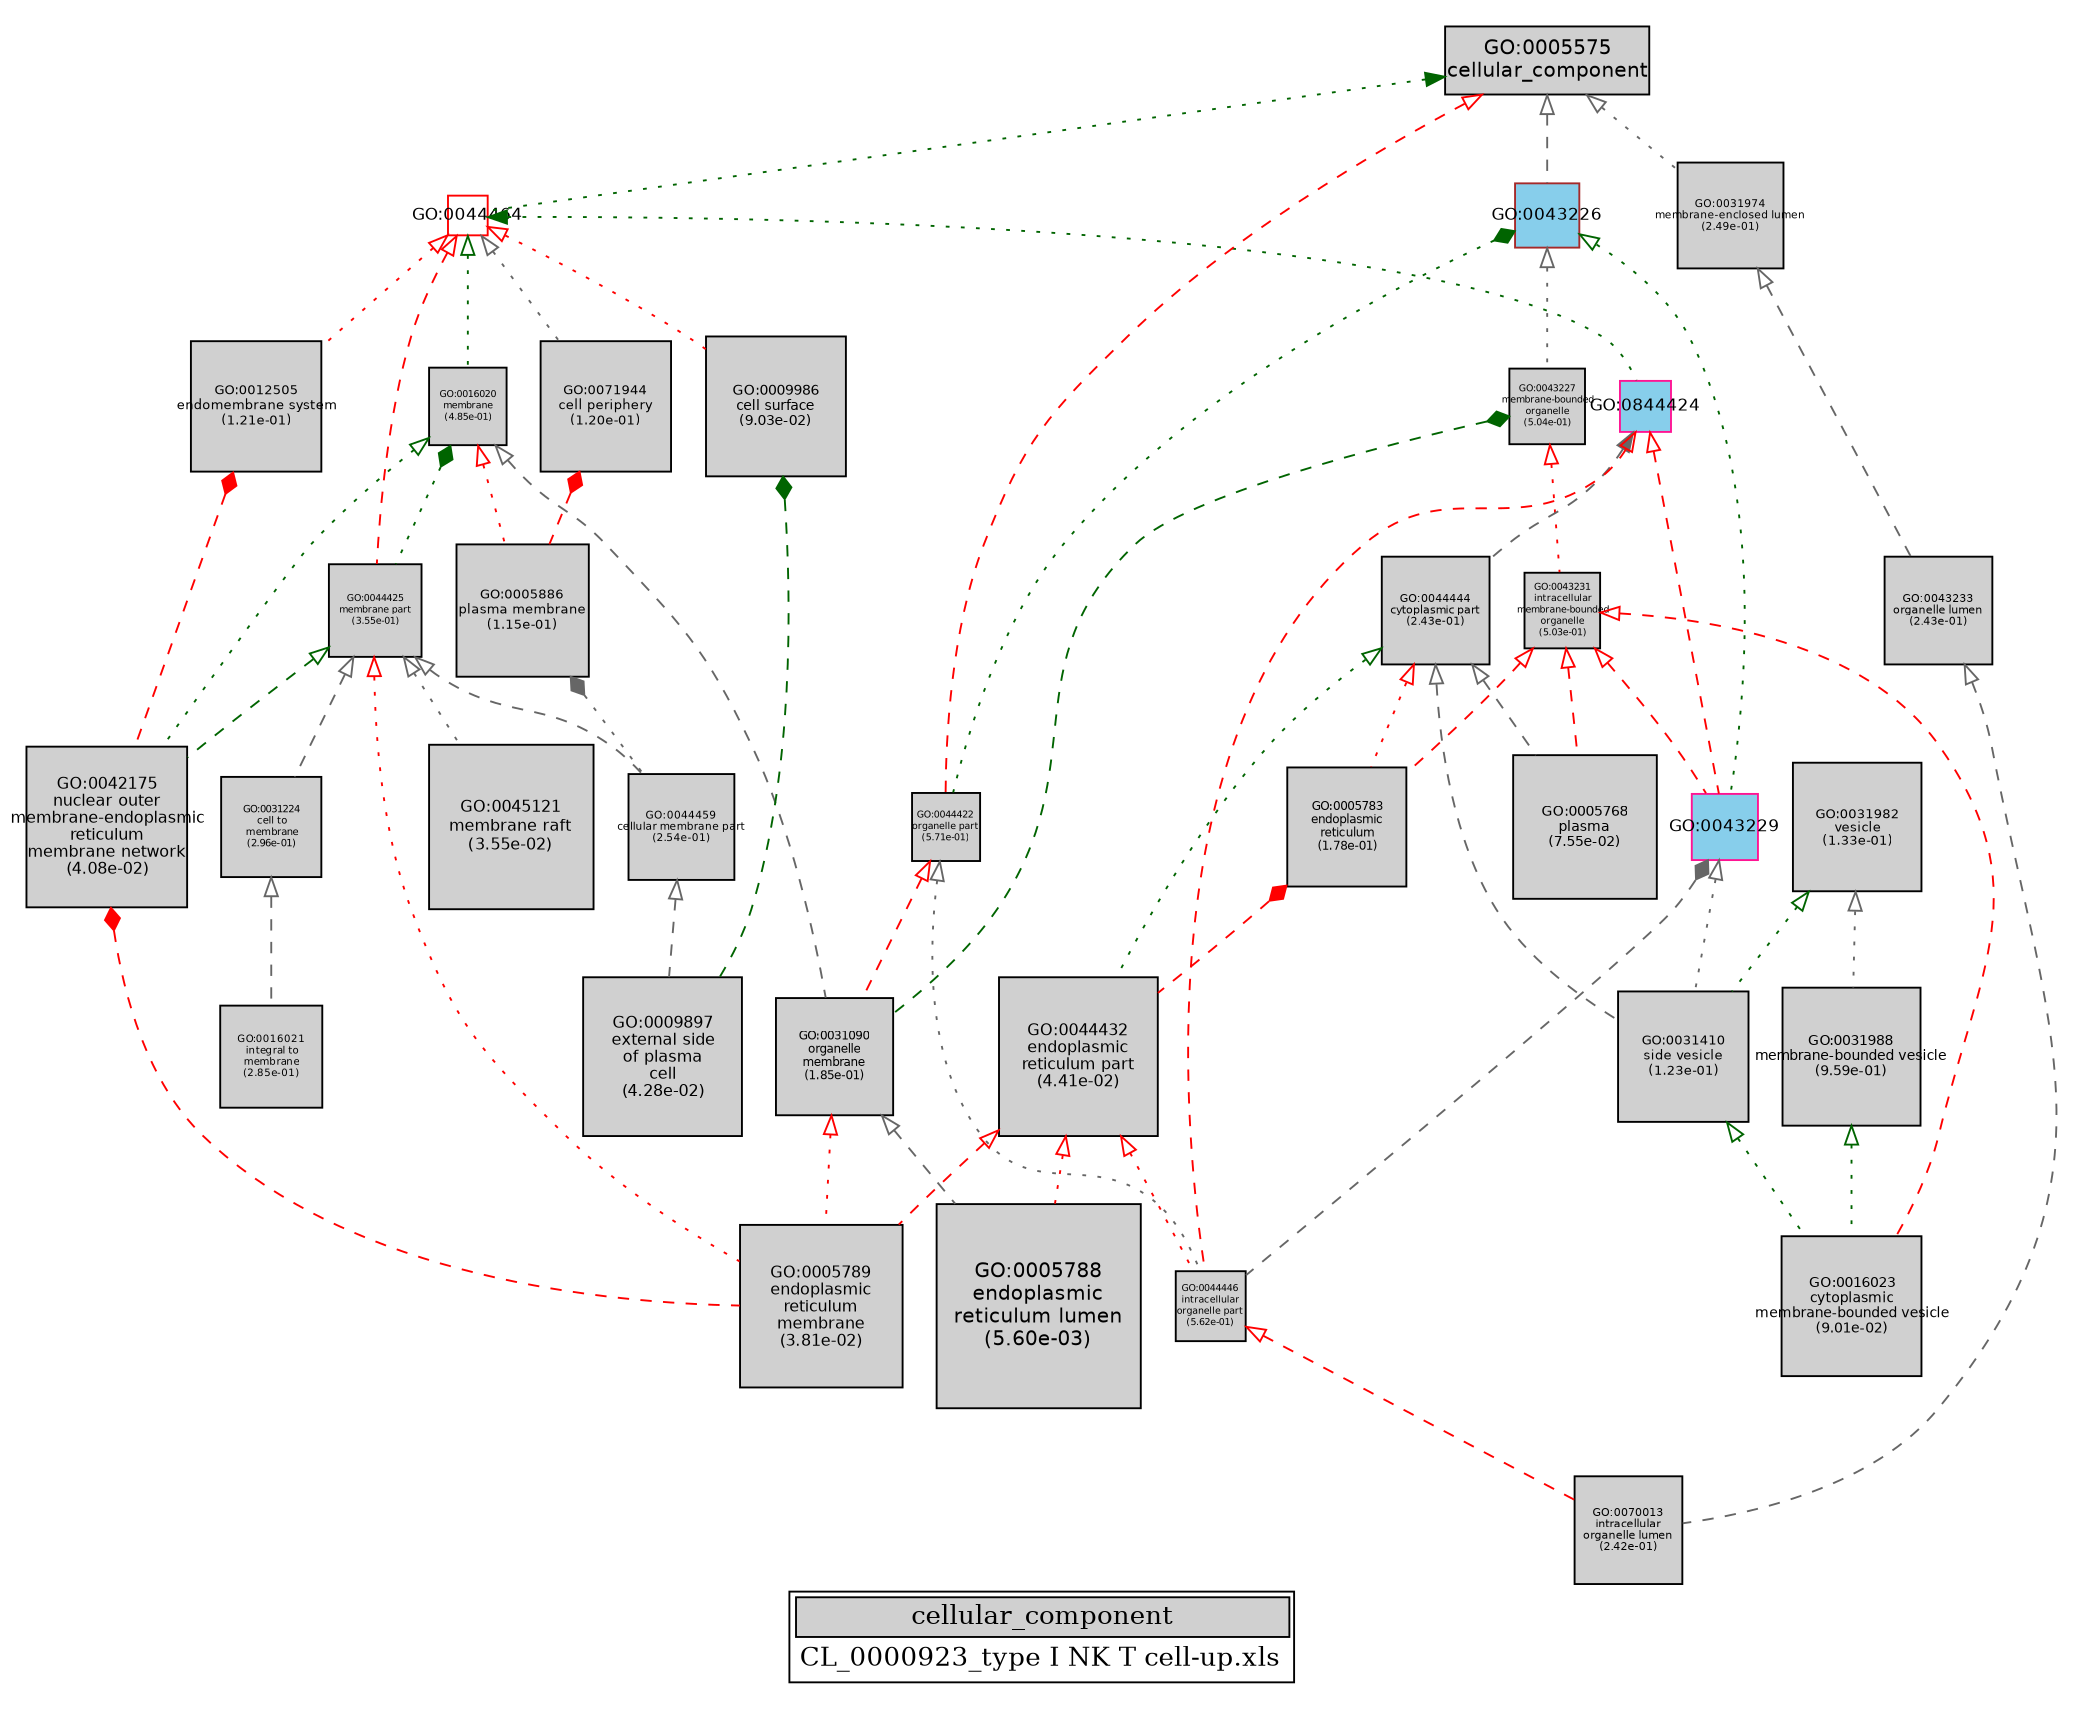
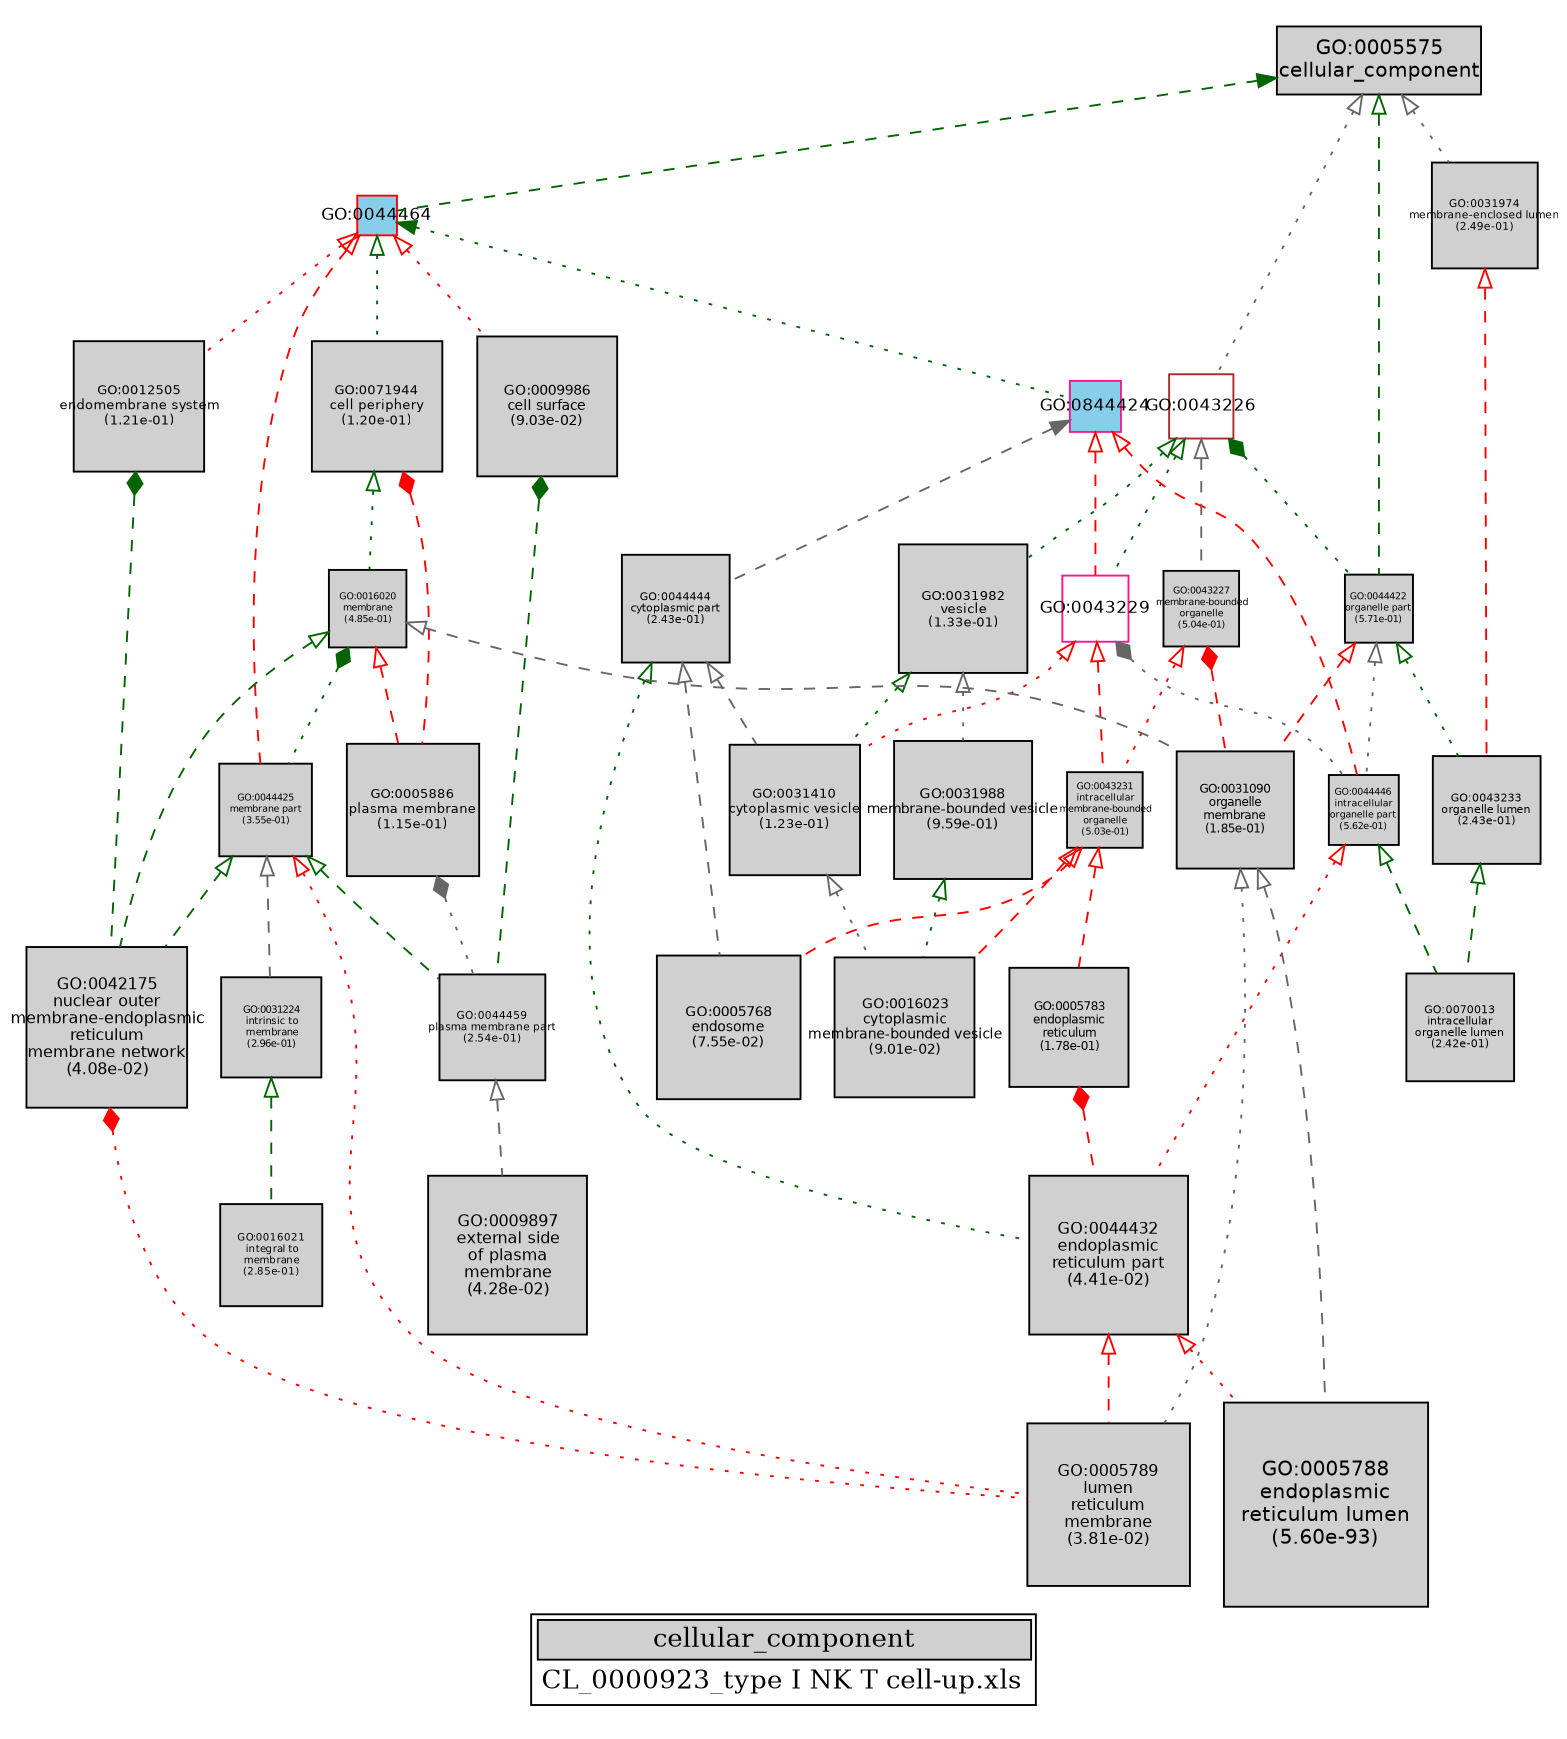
  digraph {
    bgcolor="#FFFFFF"
    label=<<TABLE COLOR="black" BGCOLOR="white"><TR><TD COLSPAN="2" BGCOLOR="#D0D0D0"><FONT COLOR="black">cellular_component</FONT></TD></TR><TR><TD BORDER="0">CL_0000923_type I NK T cell-up.xls</TD></TR></TABLE>>
    node [color=black fillcolor="#D0D0D0" fixedsize=true fontcolor=black fontname=Helvetica fontsize=5.0 shape=box style=filled]
    edge [arrowtail=empty color=red dir=back style=dashed weight=5.0]
    n1 [fontsize=7.00062603396 height=0.972309171383 label=<<TABLE BORDER="0"><TR><TD>GO:0005886<BR/>plasma membrane<BR/>(1.15e-01)</TD></TR></TABLE>> width=0.972309171383]
    n2 [fontsize=6.92913815093 height=0.96238029874 label=<<TABLE BORDER="0"><TR><TD>GO:0071944<BR/>cell periphery<BR/>(1.20e-01)</TD></TR></TABLE>> width=0.96238029874]
    n3 [fontsize=5.67503832844 height=0.788199767839 label=<<TABLE BORDER="0"><TR><TD>GO:0044444<BR/>cytoplasmic part<BR/>(2.43e-01)</TD></TR></TABLE>> width=0.788199767839]
    n4 [fontsize=5.62474560852 height=0.781214667851 label=<<TABLE BORDER="0"><TR><TD>GO:0031974<BR/>membrane-enclosed lumen<BR/>(2.49e-01)</TD></TR></TABLE>> width=0.781214667851]
    n5 [fontsize=5.6797338991 height=0.788851930431 label=<<TABLE BORDER="0"><TR><TD>GO:0070013<BR/>intracellular<BR/>organelle lumen<BR/>(2.42e-01)</TD></TR></TABLE>> width=0.788851930431]
-   "GO:0043226" [color=brown fillcolor=skyblue fontsize=9 height=0.477690431158 width=0.477690431158]
+   "GO:0043226" [color=brown fillcolor=white fontsize=9 height=0.477690431158 width=0.477690431158]
    n7 [height=0.508713684769 label=<<TABLE BORDER="0"><TR><TD>GO:0044446<BR/>intracellular<BR/>organelle part<BR/>(5.62e-01)</TD></TR></TABLE>> width=0.508713684769]
-   n8 [fontsize=5.2705909839 height=0.732026525541 label=<<TABLE BORDER="0"><TR><TD>GO:0031224<BR/>cell to<BR/>membrane<BR/>(2.96e-01)</TD></TR></TABLE>> width=0.732026525541]
-   "GO:0044464" [color=red fillcolor=white fontsize=9 height=0.294573552038 width=0.294573552038]
+   n8 [fontsize=5.2705909839 height=0.732026525541 label=<<TABLE BORDER="0"><TR><TD>GO:0031224<BR/>intrinsic to<BR/>membrane<BR/>(2.96e-01)</TD></TR></TABLE>> width=0.732026525541]
+   "GO:0044464" [color=red fillcolor=skyblue fontsize=9 height=0.294573552038 width=0.294573552038]
    n10 [fontsize=7.28162107493 height=1.01133626041 label=<<TABLE BORDER="0"><TR><TD>GO:0031988<BR/>membrane-bounded vesicle<BR/>(9.59e-01)</TD></TR></TABLE>> width=1.01133626041]
    n11 [fontsize=6.257541633 height=0.869103004584 label=<<TABLE BORDER="0"><TR><TD>GO:0005783<BR/>endoplasmic<BR/>reticulum<BR/>(1.78e-01)</TD></TR></TABLE>> width=0.869103004584]
-   n12 [fontsize=5.58435250459 height=0.775604514527 label=<<TABLE BORDER="0"><TR><TD>GO:0044459<BR/>cellular membrane part<BR/>(2.54e-01)</TD></TR></TABLE>> width=0.775604514527]
-   "GO:0043229" [color=deeppink fillcolor=skyblue fontsize=9 height=0.479479171327 width=0.479479171327]
+   n12 [fontsize=5.58435250459 height=0.775604514527 label=<<TABLE BORDER="0"><TR><TD>GO:0044459<BR/>plasma membrane part<BR/>(2.54e-01)</TD></TR></TABLE>> width=0.775604514527]
+   "GO:0043229" [color=deeppink fillcolor=white fontsize=9 height=0.479479171327 width=0.479479171327]
    n14 [fontsize=10.8 label=<<TABLE BORDER="0"><TR><TD>GO:0005575<BR/>cellular_component</TD></TR></TABLE>> width=1.5]
    n15 [height=0.676738184937 label=<<TABLE BORDER="0"><TR><TD>GO:0044425<BR/>membrane part<BR/>(3.55e-01)</TD></TR></TABLE>> width=0.676738184937]
    n16 [fontsize=5.35473665563 height=0.743713424393 label=<<TABLE BORDER="0"><TR><TD>GO:0016021<BR/>integral to<BR/>membrane<BR/>(2.85e-01)</TD></TR></TABLE>> width=0.743713424393]
    n17 [fontsize=6.76226735299 height=0.939203799027 label=<<TABLE BORDER="0"><TR><TD>GO:0031982<BR/>vesicle<BR/>(1.33e-01)</TD></TR></TABLE>> width=0.939203799027]
    n18 [fontsize=8.3934779158 height=1.16576082164 label=<<TABLE BORDER="0"><TR><TD>GO:0044432<BR/>endoplasmic<BR/>reticulum part<BR/>(4.41e-02)</TD></TR></TABLE>> width=1.16576082164]
    n19 [fontsize=7.37667440837 height=1.02453811227 label=<<TABLE BORDER="0"><TR><TD>GO:0016023<BR/>cytoplasmic<BR/>membrane-bounded vesicle<BR/>(9.01e-02)</TD></TR></TABLE>> width=1.02453811227]
    n20 [height=0.553011396999 label=<<TABLE BORDER="0"><TR><TD>GO:0043227<BR/>membrane-bounded<BR/>organelle<BR/>(5.04e-01)</TD></TR></TABLE>> width=0.553011396999]
    n21 [color=deeppink fillcolor=skyblue fontsize=9 height=0.380836826094 label="GO:0844424" width=0.380836826094]
    n22 [fontsize=5.67467988344 height=0.788149983811 label=<<TABLE BORDER="0"><TR><TD>GO:0043233<BR/>organelle lumen<BR/>(2.43e-01)</TD></TR></TABLE>> width=0.788149983811]
-   n23 [fontsize=8.67692449161 height=1.20512840161 label=<<TABLE BORDER="0"><TR><TD>GO:0045121<BR/>membrane raft<BR/>(3.55e-02)</TD></TR></TABLE>> width=1.20512840161]
    n24 [height=0.554171608303 label=<<TABLE BORDER="0"><TR><TD>GO:0043231<BR/>intracellular<BR/>membrane-bounded<BR/>organelle<BR/>(5.03e-01)</TD></TR></TABLE>> width=0.554171608303]
-   n25 [fontsize=7.64139830702 height=1.06130532042 label=<<TABLE BORDER="0"><TR><TD>GO:0005768<BR/>plasma<BR/>(7.55e-02)</TD></TR></TABLE>> width=1.06130532042]
+   n25 [fontsize=7.64139830702 height=1.06130532042 label=<<TABLE BORDER="0"><TR><TD>GO:0005768<BR/>endosome<BR/>(7.55e-02)</TD></TR></TABLE>> width=1.06130532042]
    n26 [height=0.568323563755 label=<<TABLE BORDER="0"><TR><TD>GO:0016020<BR/>membrane<BR/>(4.85e-01)</TD></TR></TABLE>> width=0.568323563755]
    n27 [fontsize=7.37371787091 height=1.02412748207 label=<<TABLE BORDER="0"><TR><TD>GO:0009986<BR/>cell surface<BR/>(9.03e-02)</TD></TR></TABLE>> width=1.02412748207]
-   n28 [fontsize=10.8 height=1.5 label=<<TABLE BORDER="0"><TR><TD>GO:0005788<BR/>endoplasmic<BR/>reticulum lumen<BR/>(5.60e-03)</TD></TR></TABLE>> width=1.5]
+   n28 [fontsize=10.8 height=1.5 label=<<TABLE BORDER="0"><TR><TD>GO:0005788<BR/>endoplasmic<BR/>reticulum lumen<BR/>(5.60e-93)</TD></TR></TABLE>> width=1.5]
    n29 [fontsize=6.18620404671 height=0.859195006487 label=<<TABLE BORDER="0"><TR><TD>GO:0031090<BR/>organelle<BR/>membrane<BR/>(1.85e-01)</TD></TR></TABLE>> width=0.859195006487]
-   n30 [fontsize=6.8826198586 height=0.955919424806 label=<<TABLE BORDER="0"><TR><TD>GO:0031410<BR/>side vesicle<BR/>(1.23e-01)</TD></TR></TABLE>> width=0.955919424806]
+   n30 [fontsize=6.8826198586 height=0.955919424806 label=<<TABLE BORDER="0"><TR><TD>GO:0031410<BR/>cytoplasmic vesicle<BR/>(1.23e-01)</TD></TR></TABLE>> width=0.955919424806]
    n31 [fontsize=6.91221256896 height=0.960029523467 label=<<TABLE BORDER="0"><TR><TD>GO:0012505<BR/>endomembrane system<BR/>(1.21e-01)</TD></TR></TABLE>> width=0.960029523467]
-   n32 [fontsize=8.58674862609 height=1.19260397585 label=<<TABLE BORDER="0"><TR><TD>GO:0005789<BR/>endoplasmic<BR/>reticulum<BR/>membrane<BR/>(3.81e-02)</TD></TR></TABLE>> width=1.19260397585]
+   n32 [fontsize=8.58674862609 height=1.19260397585 label=<<TABLE BORDER="0"><TR><TD>GO:0005789<BR/>lumen<BR/>reticulum<BR/>membrane<BR/>(3.81e-02)</TD></TR></TABLE>> width=1.19260397585]
    n33 [fontsize=8.4958228469 height=1.1799753954 label=<<TABLE BORDER="0"><TR><TD>GO:0042175<BR/>nuclear outer<BR/>membrane-endoplasmic<BR/>reticulum<BR/>membrane network<BR/>(4.08e-02)</TD></TR></TABLE>> width=1.1799753954]
-   n34 [fontsize=8.4324645562 height=1.17117563281 label=<<TABLE BORDER="0"><TR><TD>GO:0009897<BR/>external side<BR/>of plasma<BR/>cell<BR/>(4.28e-02)</TD></TR></TABLE>> width=1.17117563281]
+   n34 [fontsize=8.4324645562 height=1.17117563281 label=<<TABLE BORDER="0"><TR><TD>GO:0009897<BR/>external side<BR/>of plasma<BR/>membrane<BR/>(4.28e-02)</TD></TR></TABLE>> width=1.17117563281]
    n35 [height=0.502325706504 label=<<TABLE BORDER="0"><TR><TD>GO:0044422<BR/>organelle part<BR/>(5.71e-01)</TD></TR></TABLE>> width=0.502325706504]
    subgraph sub_1 {
      n1
      n2
      n3
      n4
      n5
      "GO:0043226"
      n7
      n8
      "GO:0044464"
      n10
      n11
      n12
      "GO:0043229"
      n14
      n15
      n16
      n17
      n18
      n19
      n20
      n21
      n22
-     n23
      n24
      n25
      n26
      n27
      n28
      n29
      n30
      n31
      n32
      n33
      n34
      n35
    }
    subgraph sub_2 {
      subgraph sub_3 {
        subgraph sub_4 {
        }
        subgraph sub_5 {
        }
      }
      subgraph sub_6 {
        n1
        n2
        "GO:0043226"
        n7
        n11
        n12
        "GO:0043229"
        n15
        n18
        n20
        n26
        n27
        n29
        n31
        n32
        n33
        n34
        n35
      }
      subgraph sub_7 {
        n1
        n2
        n3
        n4
        n5
        "GO:0043226"
        n7
        n8
        "GO:0044464"
        n10
        n11
        n12
        "GO:0043229"
        n14
        n15
        n16
        n17
        n18
        n19
        n20
        n21
        n22
-       n23
        n24
        n25
        n26
        n27
        n28
        n29
        n30
        n31
        n32
        n33
        n34
        n35
      }
    }
    n1 -> n12 [arrowtail=diamond color=gray40 style=dotted weight=2.5]
    n2 -> n1 [arrowtail=diamond weight=2.5]
-   n3 -> n11 [style=dotted]
    n3 -> n18 [color=darkgreen style=dotted]
    n3 -> n25 [color=gray40]
    n3 -> n30 [color=gray40]
-   n4 -> n22 [color=gray40]
+   n4 -> n22
    "GO:0043226" -> "GO:0043229" [color=darkgreen style=dotted]
-   "GO:0043226" -> n20 [color=gray40 style=dotted]
+   "GO:0043226" -> n17 [color=darkgreen style=dotted]
+   "GO:0043226" -> n20 [color=gray40]
    "GO:0043226" -> n35 [arrowtail=diamond color=darkgreen style=dotted weight=2.5]
-   n7 -> n5
-   n18 -> n7 [style=dotted]
-   n8 -> n16 [color=gray40]
-   "GO:0044464" -> n2 [color=gray40 style=dotted]
+   n7 -> n5 [color=darkgreen]
+   n7 -> n18 [style=dotted]
+   n8 -> n16 [color=darkgreen]
+   "GO:0044464" -> n2 [color=darkgreen style=dotted]
    "GO:0044464" -> n15
    "GO:0044464" -> n21 [color=darkgreen style=dotted weight=1 arrowtail=""]
-   "GO:0044464" -> n26 [color=darkgreen style=dotted]
+   n2 -> n26 [color=darkgreen style=dotted]
    "GO:0044464" -> n27 [style=dotted]
    "GO:0044464" -> n31 [style=dotted]
    n10 -> n19 [color=darkgreen style=dotted]
    n11 -> n18 [arrowtail=diamond weight=2.5]
    n12 -> n34 [color=gray40]
-   "GO:0043229" -> n7 [arrowtail=diamond color=gray40 weight=2.5]
-   n24 -> "GO:0043229"
-   "GO:0043229" -> n30 [color=gray40 style=dotted]
+   "GO:0043229" -> n7 [arrowtail=diamond color=gray40 style=dotted weight=2.5]
+   "GO:0043229" -> n24
+   "GO:0043229" -> n30 [style=dotted]
    n14 -> n4 [color=gray40 style=dotted]
-   n14 -> "GO:0043226" [color=gray40]
-   n14 -> "GO:0044464" [color=darkgreen style=dotted weight=1 arrowtail=""]
-   n14 -> n35
+   n14 -> "GO:0043226" [color=gray40 style=dotted]
+   n14 -> "GO:0044464" [color=darkgreen weight=1 arrowtail=""]
+   n14 -> n35 [color=darkgreen]
    n15 -> n8 [color=gray40]
-   n15 -> n12 [color=gray40]
-   n15 -> n23 [color=gray40 style=dotted]
+   n15 -> n12 [color=darkgreen]
    n15 -> n32 [style=dotted]
    n15 -> n33 [color=darkgreen]
    n17 -> n10 [color=gray40 style=dotted]
    n17 -> n30 [color=darkgreen style=dotted]
    n18 -> n28 [style=dotted]
    n18 -> n32
    n20 -> n24 [style=dotted]
-   n20 -> n29 [arrowtail=diamond color=darkgreen weight=2.5]
+   n20 -> n29 [arrowtail=diamond weight=2.5]
    n21 -> n3 [color=gray40 weight=1 arrowtail=""]
    n21 -> n7
    n21 -> "GO:0043229"
-   n22 -> n5 [color=gray40]
+   n22 -> n5 [color=darkgreen]
    n24 -> n11
    n24 -> n19
    n24 -> n25
-   n26 -> n1 [style=dotted]
+   n26 -> n1
    n26 -> n15 [arrowtail=diamond color=darkgreen style=dotted weight=2.5]
    n26 -> n29 [color=gray40]
-   n26 -> n33 [color=darkgreen style=dotted]
-   n27 -> n34 [arrowtail=diamond color=darkgreen weight=2.5]
+   n26 -> n33 [color=darkgreen]
+   n27 -> n12 [arrowtail=diamond color=darkgreen weight=2.5]
    n29 -> n28 [color=gray40]
-   n29 -> n32 [style=dotted]
-   n30 -> n19 [color=darkgreen style=dotted]
-   n31 -> n33 [arrowtail=diamond weight=2.5]
-   n33 -> n32 [arrowtail=diamond weight=2.5]
+   n29 -> n32 [color=gray40 style=dotted]
+   n30 -> n19 [color=gray40 style=dotted]
+   n31 -> n33 [arrowtail=diamond color=darkgreen weight=2.5]
+   n33 -> n32 [arrowtail=diamond style=dotted weight=2.5]
    n35 -> n7 [color=gray40 style=dotted]
+   n35 -> n22 [color=darkgreen style=dotted]
    n35 -> n29
  }
